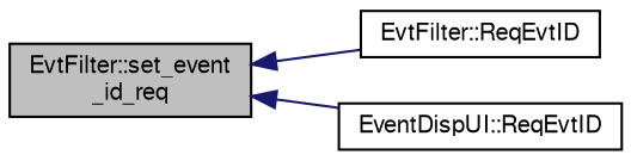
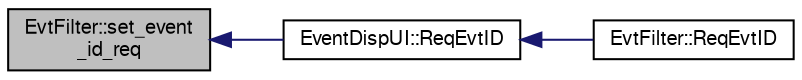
  digraph {
    rankdir=LR
    node [color=black fontname=FreeSans fontsize=10 shape=record]
    edge [color=midnightblue dir=back fontname=FreeSans fontsize=10 labelfontname=FreeSans labelfontsize=10 style=solid]
    n1 [fillcolor=grey75 fontcolor=black height=0.2 label="EvtFilter::set_event\l_id_req" style=filled width=0.4]
    n2 [height=0.2 label="EvtFilter::ReqEvtID" width=0.4]
    n3 [height=0.2 label="EventDispUI::ReqEvtID" width=0.4]
-   n1 -> n2
+   n3 -> n2
    n1 -> n3
  }
